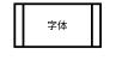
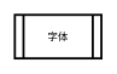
  <mxCell id="0" />
  <mxCell id="1" parent="0" />
- <mxCell id="2" value="&lt;font style=&quot;font-size: 14px;&quot;&gt;字体&lt;/font&gt;" style="shape=process;whiteSpace=wrap;html=1;backgroundOutline=1;strokeWidth=3;" vertex="1" parent="1"><mxGeometry x="20" y="5" width="120" height="60" as="geometry" /></mxCell>
+ <mxCell id="2" value="&lt;font style=&quot;font-size: 14px;&quot;&gt;字体&lt;/font&gt;" style="shape=process;whiteSpace=wrap;html=1;backgroundOutline=1;strokeWidth=3;" vertex="1" parent="1"><mxGeometry x="20" y="20" width="120" height="60" as="geometry" /></mxCell>
